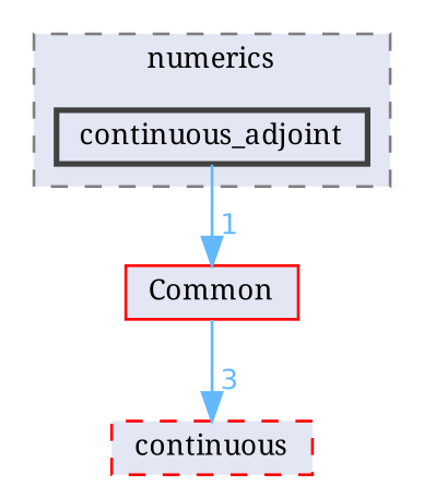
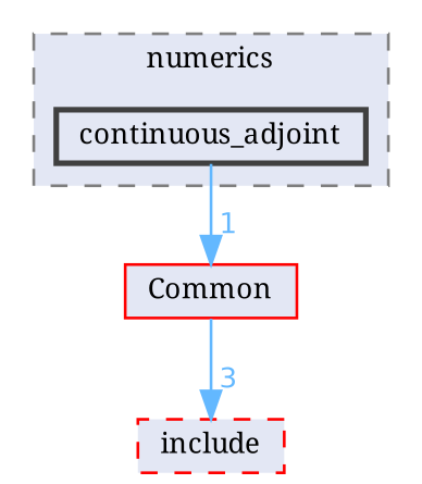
  digraph {
    compound=true
    fontname="Noto Serif"
    node [color=red fillcolor="#e3e7f4" fontname="Noto Serif" fontsize=10 shape=box]
    edge [color=steelblue1 fontcolor=steelblue1 fontname="Noto Serif" fontsize=10 labeldistance=1.5 labelfontname=Helvetica labelfontsize=10]
    n1 [color=grey25 height=0.2 label=continuous_adjoint style="filled,bold" width=0.4]
    n2 [height=0.2 label=Common style=filled width=0.4]
-   n3 [height=0.2 label=continuous style="filled,dashed" width=0.4]
+   n3 [height=0.2 label=include style="filled,dashed" width=0.4]
    subgraph cluster_1 {
      bgcolor="#e3e7f4"
      fontsize=10
      label=numerics
      pencolor=grey50
      style="filled,dashed"
      n1
    }
    n1 -> n2 [headlabel=1]
    n2 -> n3 [headlabel=3]
  }
